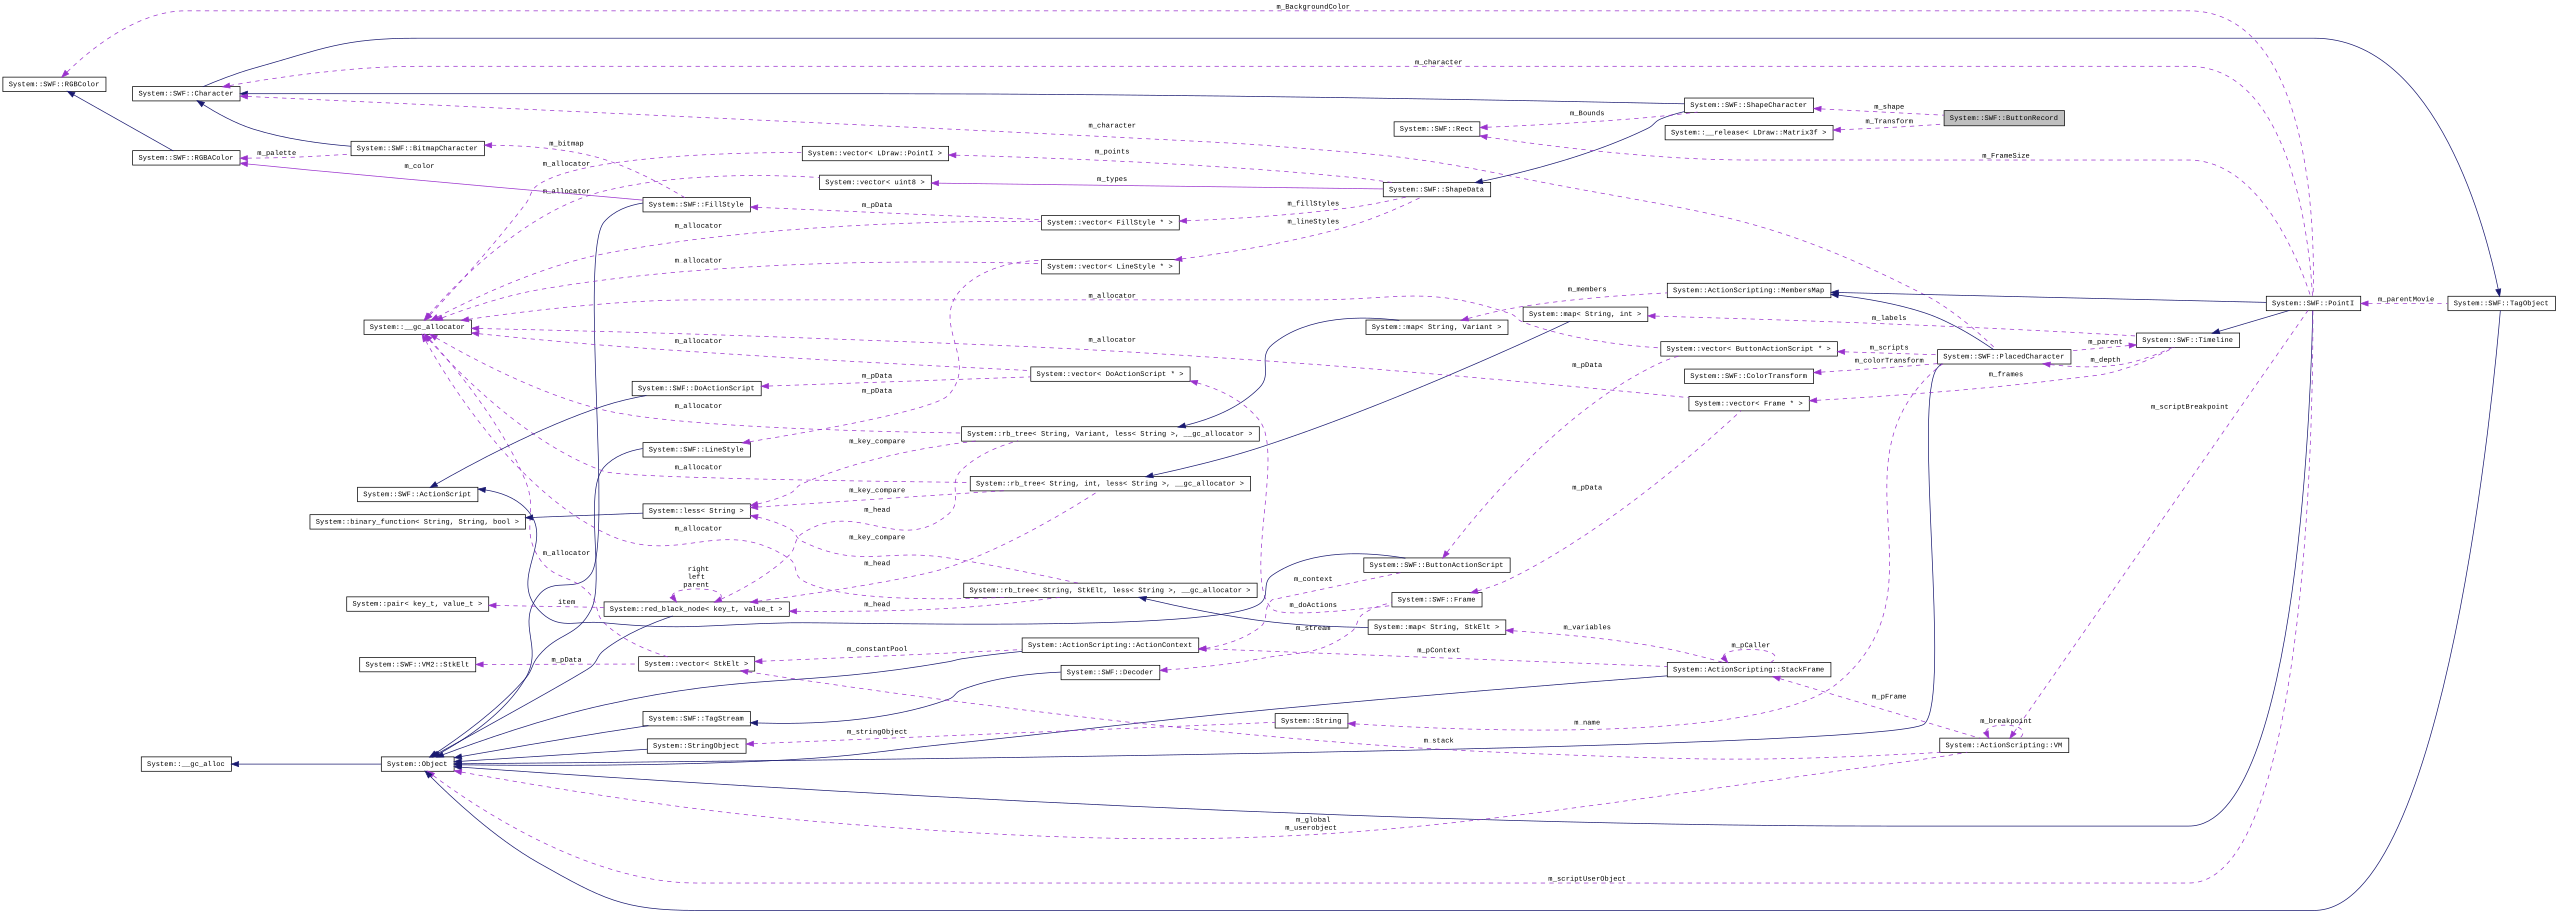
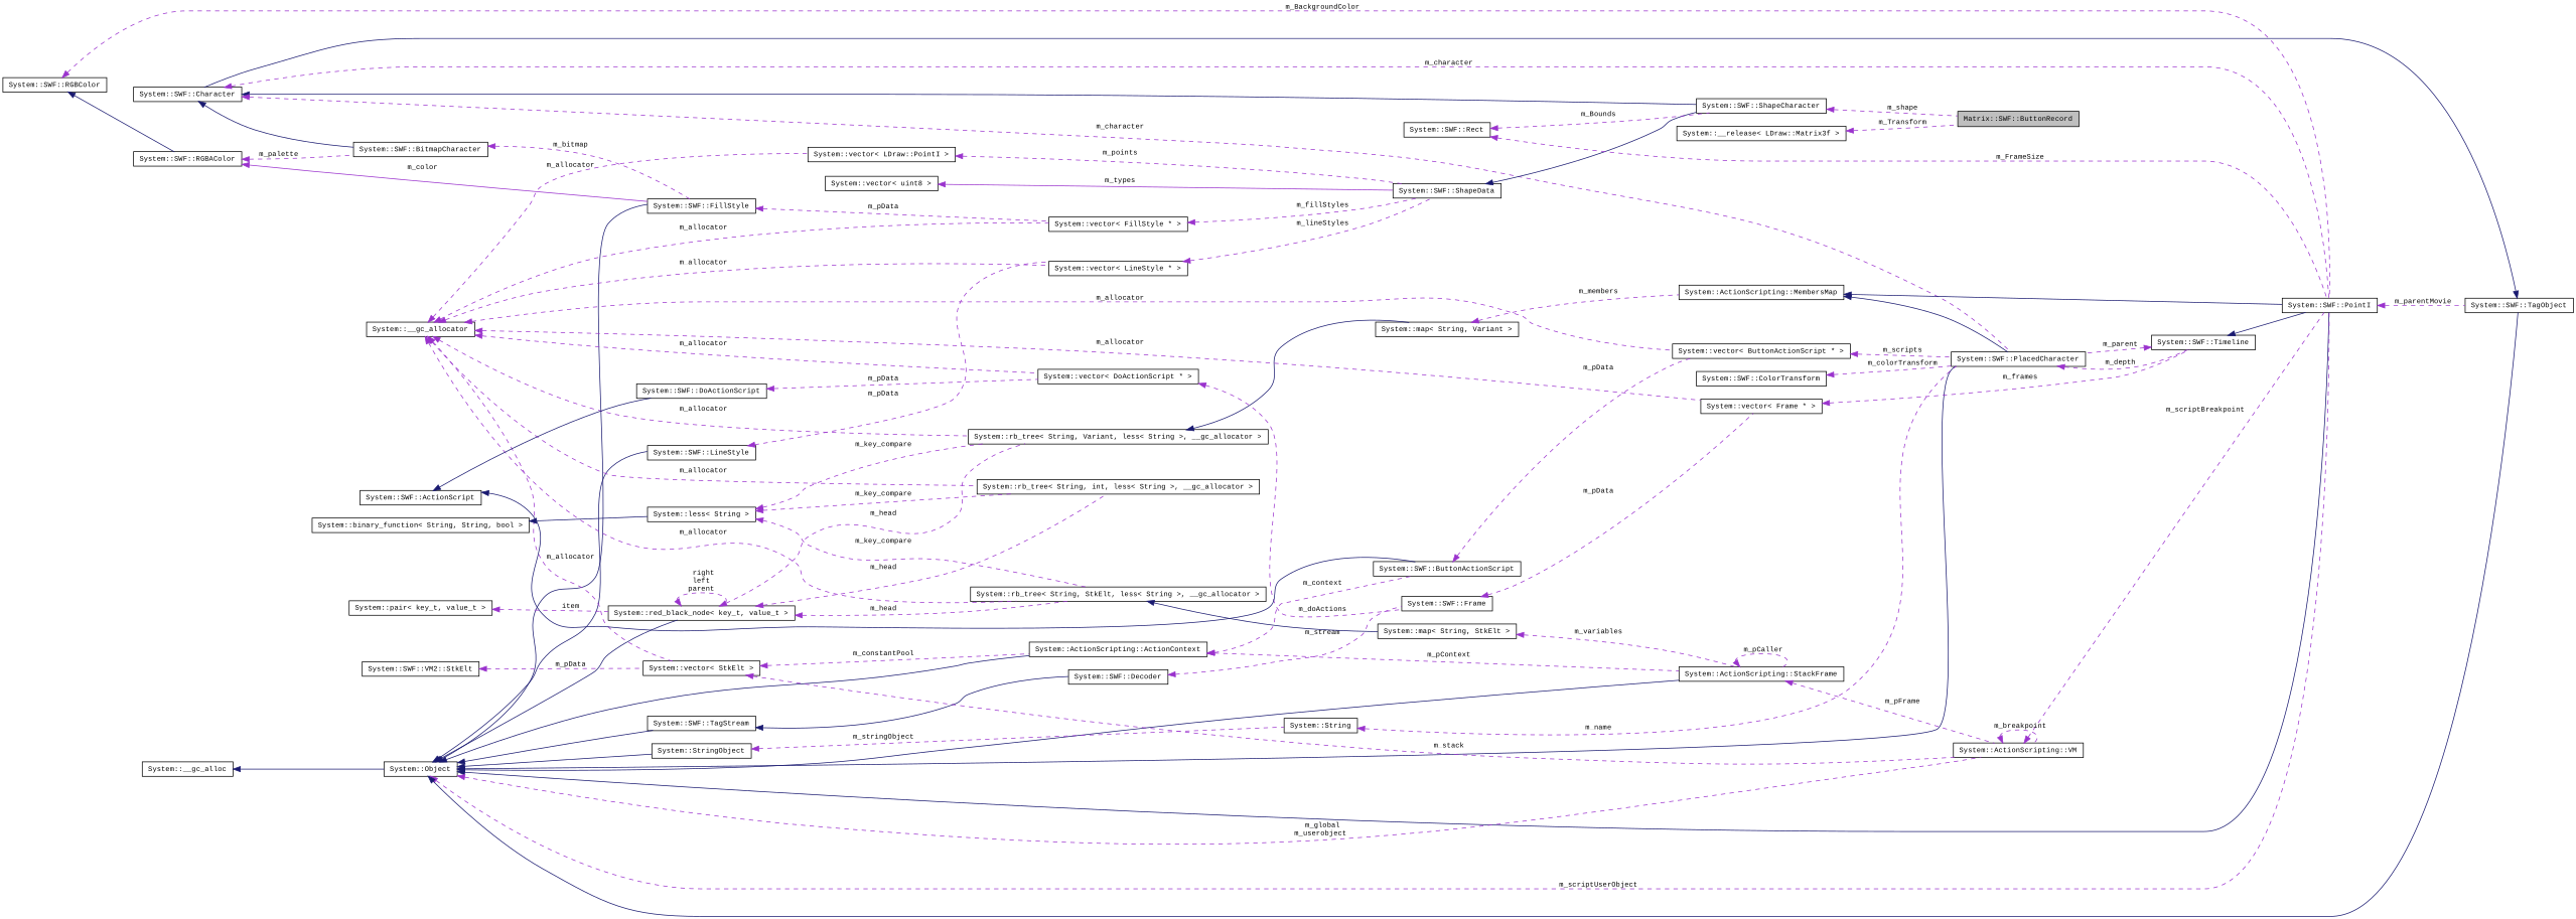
  digraph {
    fontname="Liberation Mono"
    rankdir=LR
    node [color=black fillcolor=white fontname="Liberation Mono" fontsize=10 shape=record style=filled]
    edge [color=darkorchid3 dir=back fontname="Liberation Mono" fontsize=10 labelfontname=Helvetica labelfontsize=10 style=dashed]
-   n1 [fillcolor=grey75 fontcolor=black height=0.2 label="System::SWF::ButtonRecord" width=0.4]
+   n1 [fillcolor=grey75 fontcolor=black height=0.2 label="Matrix::SWF::ButtonRecord" width=0.4]
    n2 [height=0.2 label="System::SWF::ShapeCharacter" width=0.4]
    n3 [height=0.2 label="System::SWF::Character" width=0.4]
    n4 [height=0.2 label="System::SWF::PointI" width=0.4]
    n5 [height=0.2 label="System::SWF::PlacedCharacter" width=0.4]
    n6 [height=0.2 label="System::SWF::BitmapCharacter" width=0.4]
    n7 [height=0.2 label="System::SWF::TagObject" width=0.4]
    n8 [height=0.2 label="System::SWF::Timeline" width=0.4]
    n9 [height=0.2 label="System::SWF::FillStyle" width=0.4]
    n10 [height=0.2 label="System::Object" width=0.4]
    n11 [height=0.2 label="System::SWF::TagStream" width=0.4]
    n12 [height=0.2 label="System::red_black_node\< key_t, value_t \>" width=0.4]
    n13 [height=0.2 label="System::ActionScripting::ActionContext" width=0.4]
    n14 [height=0.2 label="System::StringObject" width=0.4]
    n15 [height=0.2 label="System::ActionScripting::VM" width=0.4]
    n16 [height=0.2 label="System::ActionScripting::StackFrame" width=0.4]
    n17 [height=0.2 label="System::SWF::LineStyle" width=0.4]
    n18 [height=0.2 label="System::SWF::Decoder" width=0.4]
    n19 [height=0.2 label="System::rb_tree\< String, int, less\< String \>, __gc_allocator \>" width=0.4]
    n20 [height=0.2 label="System::rb_tree\< String, Variant, less\< String \>, __gc_allocator \>" width=0.4]
    n21 [height=0.2 label="System::rb_tree\< String, StkElt, less\< String \>, __gc_allocator \>" width=0.4]
    n22 [height=0.2 label="System::SWF::ButtonActionScript" width=0.4]
    n23 [height=0.2 label="System::String" width=0.4]
    n24 [height=0.2 label="System::vector\< LineStyle * \>" width=0.4]
    n25 [height=0.2 label="System::vector\< FillStyle * \>" width=0.4]
    n26 [height=0.2 label="System::__gc_alloc" width=0.4]
    n27 [height=0.2 label="System::vector\< Frame * \>" width=0.4]
    n28 [height=0.2 label="System::__gc_allocator" width=0.4]
    n29 [height=0.2 label="System::vector\< DoActionScript * \>" width=0.4]
    n30 [height=0.2 label="System::vector\< ButtonActionScript * \>" width=0.4]
    n31 [height=0.2 label="System::vector\< StkElt \>" width=0.4]
    n32 [height=0.2 label="System::vector\< uint8 \>" width=0.4]
    n33 [height=0.2 label="System::vector\< LDraw::PointI \>" width=0.4]
    n34 [height=0.2 label="System::SWF::Frame" width=0.4]
-   n35 [height=0.2 label="System::map\< String, int \>" width=0.4]
    n36 [height=0.2 label="System::map\< String, Variant \>" width=0.4]
    n37 [height=0.2 label="System::map\< String, StkElt \>" width=0.4]
    n38 [height=0.2 label="System::SWF::ShapeData" width=0.4]
    n39 [height=0.2 label="System::SWF::DoActionScript" width=0.4]
    n40 [height=0.2 label="System::SWF::ActionScript" width=0.4]
    n41 [height=0.2 label="System::less\< String \>" width=0.4]
    n42 [height=0.2 label="System::binary_function\< String, String, bool \>" width=0.4]
    n43 [height=0.2 label="System::pair\< key_t, value_t \>" width=0.4]
    n44 [height=0.2 label="System::ActionScripting::MembersMap" width=0.4]
    n45 [height=0.2 label="System::SWF::VM2::StkElt" width=0.4]
    n46 [height=0.2 label="System::SWF::ColorTransform" width=0.4]
    n47 [height=0.2 label="System::SWF::RGBColor" width=0.4]
    n48 [height=0.2 label="System::SWF::RGBAColor" width=0.4]
    n49 [height=0.2 label="System::SWF::Rect" width=0.4]
    n50 [height=0.2 label="System::__release\< LDraw::Matrix3f \>" width=0.4]
    n2 -> n1 [label=" m_shape"]
    n3 -> n2 [color=midnightblue style=solid]
    n3 -> n4 [label=" m_character"]
    n3 -> n5 [label=" m_character"]
    n3 -> n6 [color=midnightblue style=solid]
    n4 -> n7 [label=" m_parentMovie"]
    n5 -> n8 [label=" m_depth"]
    n6 -> n9 [label=" m_bitmap"]
    n7 -> n3 [color=midnightblue style=solid]
    n8 -> n4 [color=midnightblue style=solid]
    n8 -> n5 [label=" m_parent"]
    n9 -> n25 [label=" m_pData"]
    n10 -> n4 [color=midnightblue style=solid]
    n10 -> n4 [label=" m_scriptUserObject"]
    n10 -> n5 [color=midnightblue style=solid]
    n10 -> n7 [color=midnightblue style=solid]
    n10 -> n9 [color=midnightblue style=solid]
    n10 -> n11 [color=midnightblue style=solid]
    n10 -> n12 [color=midnightblue style=solid]
    n10 -> n13 [color=midnightblue style=solid]
    n10 -> n14 [color=midnightblue style=solid]
    n10 -> n15 [label=" m_global\nm_userobject"]
    n10 -> n16 [color=midnightblue style=solid]
    n10 -> n17 [color=midnightblue style=solid]
    n11 -> n18 [color=midnightblue style=solid]
    n12 -> n12 [label=" right\nleft\nparent"]
    n12 -> n19 [label=" m_head"]
    n12 -> n20 [label=" m_head"]
    n12 -> n21 [label=" m_head"]
    n13 -> n16 [label=" m_pContext"]
    n13 -> n22 [label=" m_context"]
    n14 -> n23 [label=" m_stringObject"]
    n15 -> n4 [label=" m_scriptBreakpoint"]
    n15 -> n15 [label=" m_breakpoint"]
    n16 -> n15 [label=" m_pFrame"]
    n16 -> n16 [label=" m_pCaller"]
    n17 -> n24 [label=" m_pData"]
    n18 -> n34 [label=" m_stream"]
-   n19 -> n35 [color=midnightblue style=solid]
    n20 -> n36 [color=midnightblue style=solid]
    n21 -> n37 [color=midnightblue style=solid]
    n22 -> n30 [label=" m_pData"]
    n23 -> n5 [label=" m_name"]
    n24 -> n38 [label=" m_lineStyles"]
    n25 -> n38 [label=" m_fillStyles"]
    n26 -> n10 [color=midnightblue style=solid]
    n27 -> n8 [label=" m_frames"]
    n28 -> n19 [label=" m_allocator"]
    n28 -> n20 [label=" m_allocator"]
    n28 -> n21 [label=" m_allocator"]
    n28 -> n24 [label=" m_allocator"]
    n28 -> n25 [label=" m_allocator"]
    n28 -> n27 [label=" m_allocator"]
    n28 -> n29 [label=" m_allocator"]
    n28 -> n30 [label=" m_allocator"]
    n28 -> n31 [label=" m_allocator"]
-   n28 -> n32 [label=" m_allocator"]
    n28 -> n33 [label=" m_allocator"]
    n29 -> n34 [label=" m_doActions"]
    n30 -> n5 [label=" m_scripts"]
    n31 -> n13 [label=" m_constantPool"]
    n31 -> n15 [label=" m_stack"]
    n32 -> n38 [label=" m_types" style=solid]
    n33 -> n38 [label=" m_points"]
    n34 -> n27 [label=" m_pData"]
-   n35 -> n8 [label=" m_labels"]
    n36 -> n44 [label=" m_members"]
    n37 -> n16 [label=" m_variables"]
    n38 -> n2 [color=midnightblue style=solid]
    n39 -> n29 [label=" m_pData"]
    n40 -> n22 [color=midnightblue style=solid]
    n40 -> n39 [color=midnightblue style=solid]
    n41 -> n19 [label=" m_key_compare"]
    n41 -> n20 [label=" m_key_compare"]
    n41 -> n21 [label=" m_key_compare"]
    n42 -> n41 [color=midnightblue style=solid]
    n43 -> n12 [label=" item"]
    n44 -> n4 [color=midnightblue style=solid]
    n44 -> n5 [color=midnightblue style=solid]
    n45 -> n31 [label=" m_pData"]
    n46 -> n5 [label=" m_colorTransform"]
    n47 -> n4 [label=" m_BackgroundColor"]
    n47 -> n48 [color=midnightblue style=solid]
    n48 -> n6 [label=" m_palette"]
    n48 -> n9 [label=" m_color" style=solid]
    n49 -> n2 [label=" m_Bounds"]
    n49 -> n4 [label=" m_FrameSize"]
    n50 -> n1 [label=" m_Transform"]
  }
